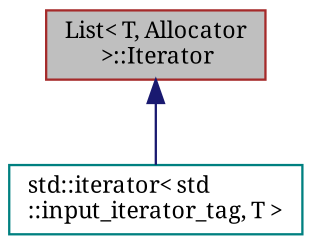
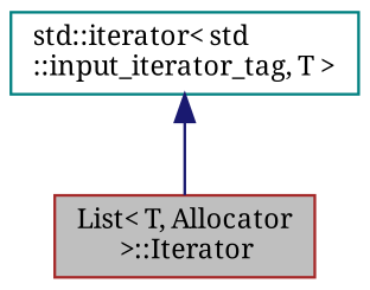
  digraph {
    fontname="Noto Serif"
    node [fontname="Noto Serif" fontsize=10 shape=record style=filled]
    n1 [color=brown fillcolor=grey75 fontcolor=black height=0.2 label="List\< T, Allocator\l \>::Iterator" width=0.4]
    n2 [color=teal fillcolor=white height=0.2 label="std::iterator\< std\l::input_iterator_tag, T \>" width=0.4]
-   n1 -> n2 [color=midnightblue dir=back fontname="Noto Serif" fontsize=10 labelfontname=Helvetica labelfontsize=10 style=solid]
+   n2 -> n1 [color=midnightblue dir=back fontname="Noto Serif" fontsize=10 labelfontname=Helvetica labelfontsize=10 style=solid]
  }
